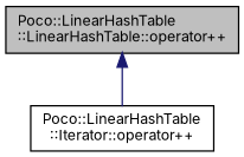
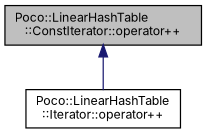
  digraph {
    rankdir=TB
    fontname=Inter
    node [color=black fontname=Inter fontsize=10 shape=record style=filled]
-   n1 [fillcolor=grey75 fontcolor=black height=0.2 label="Poco::LinearHashTable\l::LinearHashTable::operator++" width=0.4]
+   n1 [fillcolor=grey75 fontcolor=black height=0.2 label="Poco::LinearHashTable\l::ConstIterator::operator++" width=0.4]
    n2 [fillcolor=white height=0.2 label="Poco::LinearHashTable\l::Iterator::operator++" width=0.4]
    n1 -> n2 [color=midnightblue dir=back fontname=Inter fontsize=10 labelfontname=Helvetica labelfontsize=10 style=solid]
  }
